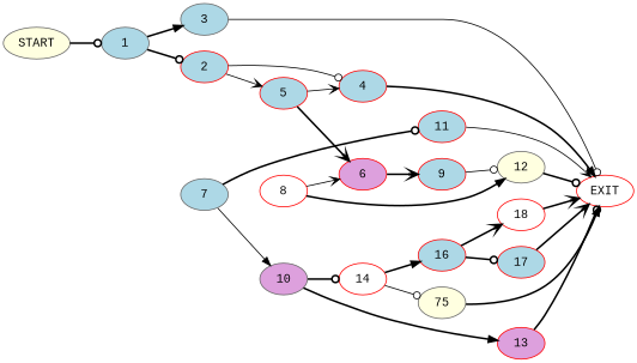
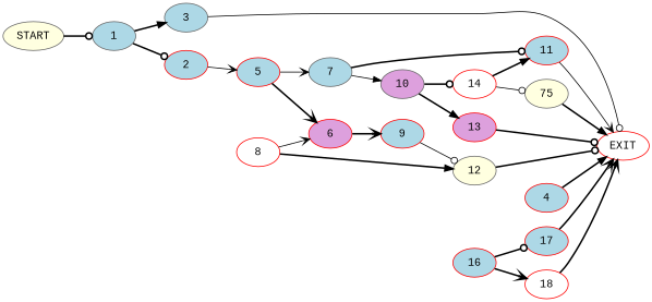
  digraph {
    fontname="Liberation Mono"
    rankdir=LR
    node [color=red fillcolor=lightblue fontname="Liberation Mono" style=filled]
    edge [arrowhead=odot fontname="Liberation Mono" style=bold]
    n1 [color=gray40 fillcolor=lightyellow label=START]
    1 [color=gray40]
    2
    3 [color=gray40]
    n5 [fillcolor=white label=EXIT]
    4
    5
    6 [fillcolor=plum]
    7 [color=gray40]
    9
    10 [color=gray40 fillcolor=plum]
    11
    8 [fillcolor=white]
    12 [color=gray40 fillcolor=lightyellow]
    13 [fillcolor=plum]
    14 [fillcolor=white]
    n17 [color=gray40 fillcolor=lightyellow label=75]
    16
    17
    18 [fillcolor=white]
    n1 -> 1
    1 -> 2
    1 -> 3 [arrowhead=normal]
-   2 -> 4 [style=solid]
    2 -> 5 [arrowhead=vee style=solid]
    3 -> n5 [style=solid]
    4 -> n5 [arrowhead=normal]
    5 -> 6 [arrowhead=vee]
-   5 -> 4 [arrowhead=vee style=solid]
+   5 -> 7 [arrowhead=vee style=solid]
    6 -> 9 [arrowhead=vee]
    7 -> 10 [arrowhead=normal style=solid]
    7 -> 11
    9 -> 12 [style=solid]
    10 -> 13 [arrowhead=normal]
    10 -> 14
    11 -> n5 [arrowhead=vee style=solid]
    8 -> 6 [arrowhead=vee style=solid]
    8 -> 12 [arrowhead=normal]
    12 -> n5
    13 -> n5
    14 -> n17 [style=solid]
-   14 -> 16 [arrowhead=normal]
+   14 -> 11 [arrowhead=normal]
    n17 -> n5 [arrowhead=normal]
    16 -> 17
    16 -> 18 [arrowhead=vee]
    17 -> n5 [arrowhead=vee]
    18 -> n5 [arrowhead=vee]
  }
